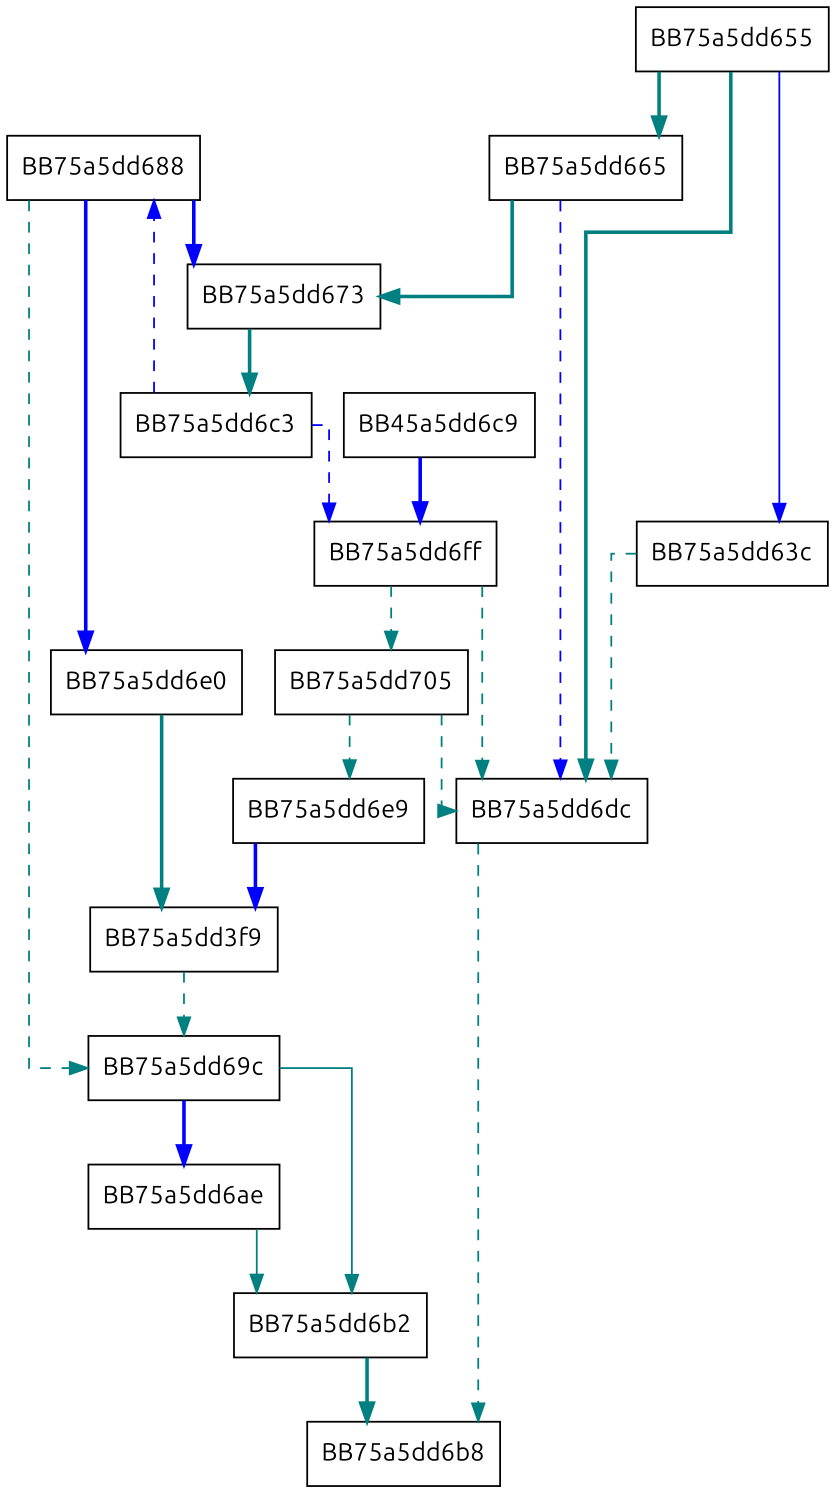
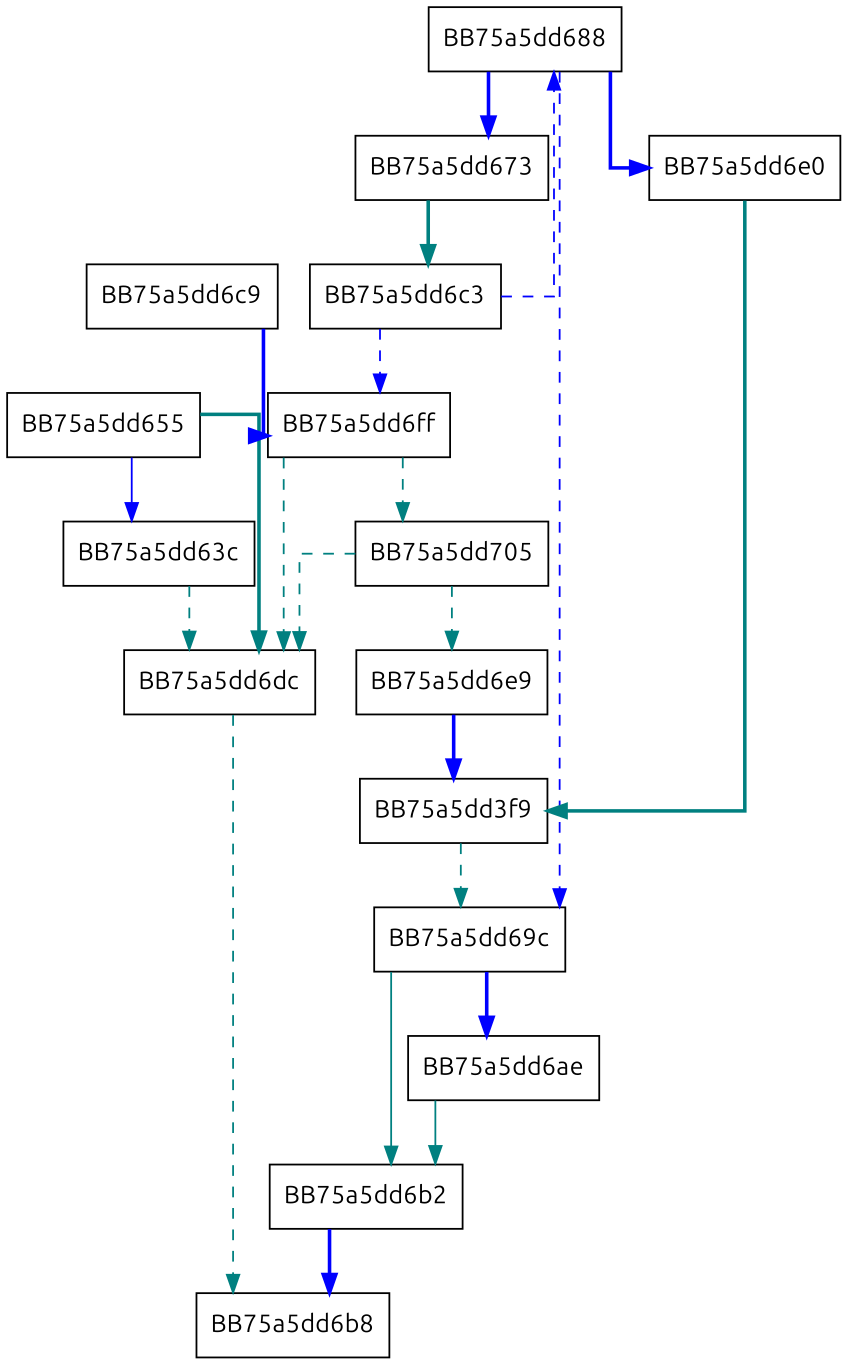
  digraph {
    fontname=Ubuntu
    splines=ortho
    node [fontname=Ubuntu shape=box]
    edge [color=teal fontname=Ubuntu style=dashed]
    BB75a5dd63c
    BB75a5dd6dc
    BB75a5dd6b8
    BB75a5dd655
-   BB75a5dd665
    BB75a5dd673
    BB75a5dd6c3
    BB75a5dd688
    BB75a5dd6ff
    BB75a5dd6e0
    BB75a5dd69c
-   BB75a5dd6c9 [label=BB45a5dd6c9]
+   BB75a5dd6c9
    n13 [label=BB75a5dd3f9]
    BB75a5dd6b2
    BB75a5dd6ae
    BB75a5dd6e9
    BB75a5dd705
    BB75a5dd63c -> BB75a5dd6dc
    BB75a5dd6dc -> BB75a5dd6b8
    BB75a5dd655 -> BB75a5dd63c [color=blue style=solid]
    BB75a5dd655 -> BB75a5dd6dc [style=bold]
-   BB75a5dd655 -> BB75a5dd665 [style=bold]
-   BB75a5dd665 -> BB75a5dd6dc [color=blue]
-   BB75a5dd665 -> BB75a5dd673 [style=bold]
    BB75a5dd673 -> BB75a5dd6c3 [style=bold]
    BB75a5dd6c3 -> BB75a5dd688 [color=blue]
    BB75a5dd6c3 -> BB75a5dd6ff [color=blue]
    BB75a5dd688 -> BB75a5dd673 [color=blue style=bold]
    BB75a5dd688 -> BB75a5dd6e0 [color=blue style=bold]
-   BB75a5dd688 -> BB75a5dd69c
+   BB75a5dd688 -> BB75a5dd69c [color=blue]
    BB75a5dd6ff -> BB75a5dd6dc
    BB75a5dd6ff -> BB75a5dd705
    BB75a5dd6e0 -> n13 [style=bold]
    BB75a5dd69c -> BB75a5dd6b2 [style=solid]
    BB75a5dd69c -> BB75a5dd6ae [color=blue style=bold]
    BB75a5dd6c9 -> BB75a5dd6ff [color=blue style=bold]
    n13 -> BB75a5dd69c
-   BB75a5dd6b2 -> BB75a5dd6b8 [style=bold]
+   BB75a5dd6b2 -> BB75a5dd6b8 [color=blue style=bold]
    BB75a5dd6ae -> BB75a5dd6b2 [style=solid]
    BB75a5dd6e9 -> n13 [color=blue style=bold]
    BB75a5dd705 -> BB75a5dd6dc
    BB75a5dd705 -> BB75a5dd6e9
  }
